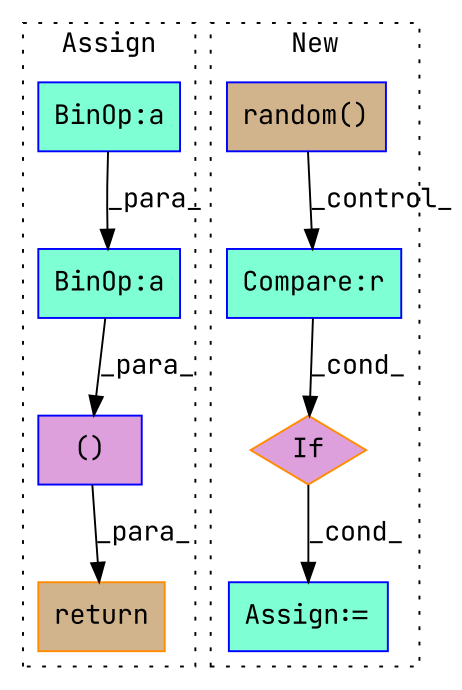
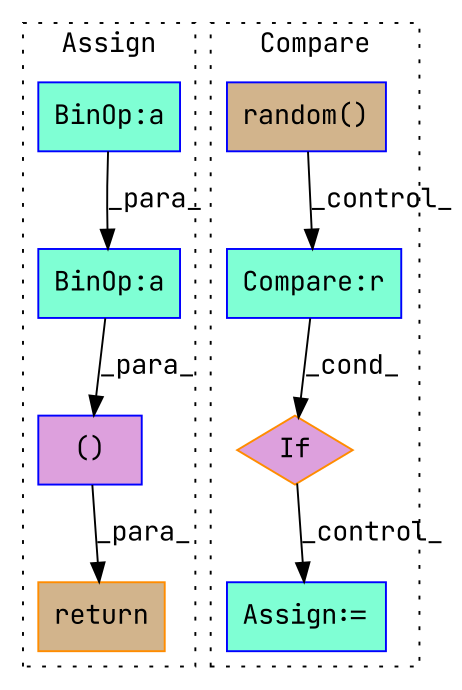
  digraph {
    fontname="JetBrains Mono"
    node [a=82 color=blue fillcolor=aquamarine fontname="JetBrains Mono" l=3 s=2843 shape=box style=filled]
    edge [fontname="JetBrains Mono"]
    n1 [a=93 color=darkorange fillcolor=tan l=7 label=return s=2447]
    n2 [a=54 fillcolor=plum l=11 label="()" s=2502]
    n3 [label="BinOp:a" s=2477]
    n4 [l=17 label="BinOp:a" s=2467]
    n5 [a=75 fillcolor=tan l=15 label="random()"]
    n6 [a=40 l=31 label="Compare:r"]
    n7 [a=96 color=darkorange fillcolor=plum label=If s=2840 shape=diamond]
    n8 [a=68 label="Assign:=" s=2893]
    subgraph cluster_1 {
      label=Assign
      style=dotted
      n1
      n2
      n3
      n4
    }
    subgraph cluster_2 {
-     label=New
+     label=Compare
      style=dotted
      n5
      n6
      n7
      n8
    }
    n2 -> n1 [label=_para_]
    n3 -> n4 [label=_para_]
    n4 -> n2 [label=_para_]
    n5 -> n6 [label=_control_]
    n6 -> n7 [label=_cond_]
-   n7 -> n8 [label=_cond_]
+   n7 -> n8 [label=_control_]
  }
